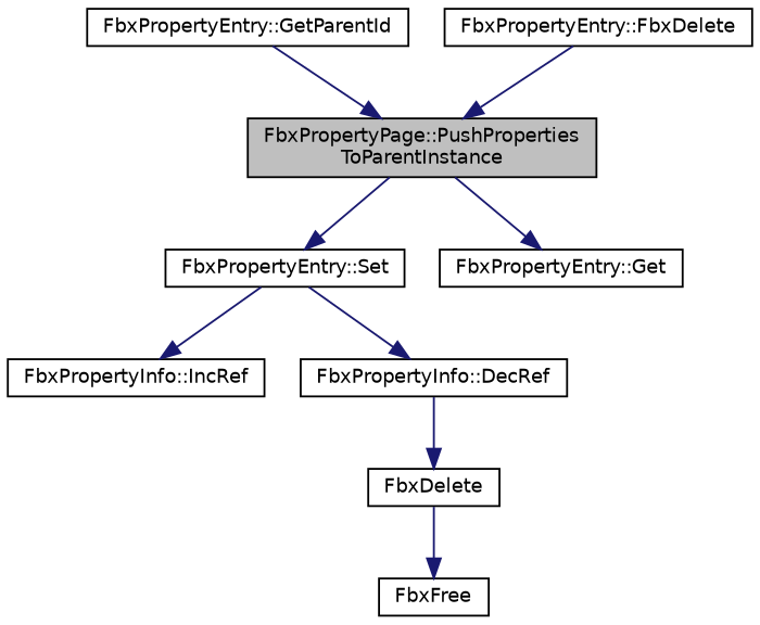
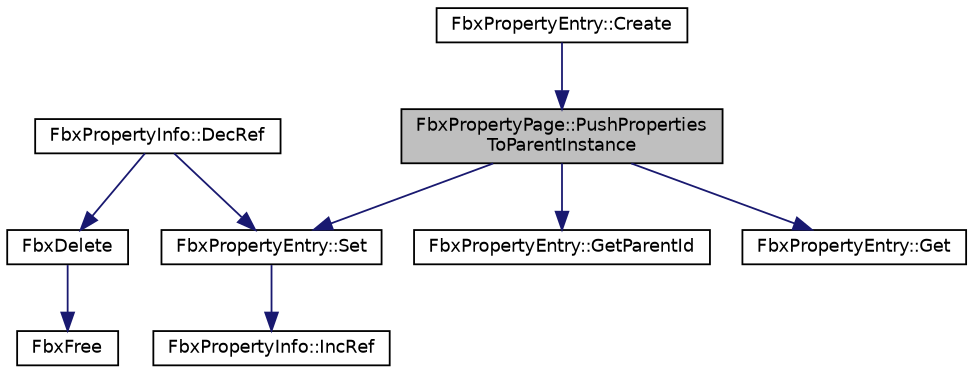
  digraph {
    rankdir=TB
    node [color=black fillcolor=white fontname=Helvetica fontsize=10 shape=record style=filled]
    edge [color=midnightblue fontname=Helvetica fontsize=10 labelfontname=Helvetica labelfontsize=10 style=solid]
    n1 [fillcolor=grey75 fontcolor=black height=0.2 label="FbxPropertyPage::PushProperties\lToParentInstance" width=0.4]
    n2 [height=0.2 label="FbxPropertyEntry::GetParentId" width=0.4]
    n3 [height=0.2 label="FbxPropertyEntry::Set" width=0.4]
    n4 [height=0.2 label="FbxPropertyEntry::Get" width=0.4]
-   n5 [height=0.2 label="FbxPropertyEntry::FbxDelete" width=0.4]
+   n5 [height=0.2 label="FbxPropertyEntry::Create" width=0.4]
    n6 [height=0.2 label="FbxPropertyInfo::IncRef" width=0.4]
    n7 [height=0.2 label="FbxPropertyInfo::DecRef" width=0.4]
    n8 [height=0.2 label=FbxDelete width=0.4]
    n9 [height=0.2 label=FbxFree width=0.4]
-   n2 -> n1
+   n1 -> n2
    n1 -> n3
    n1 -> n4
    n3 -> n6
-   n3 -> n7
+   n7 -> n3
    n5 -> n1
    n7 -> n8
    n8 -> n9
  }
